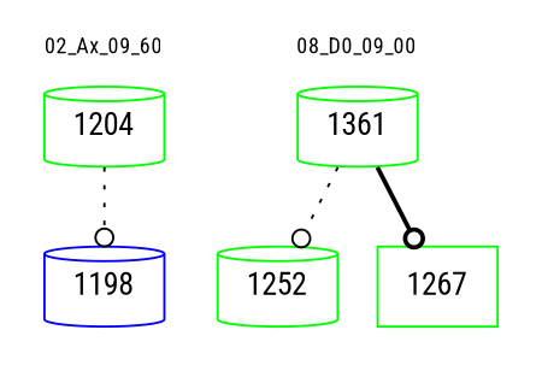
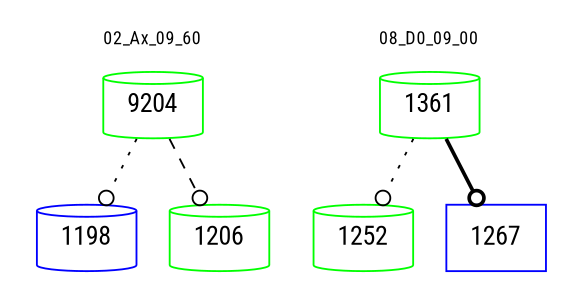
  digraph {
    fontname="Roboto Condensed"
    node [color=green fontname="Roboto Condensed" shape=cylinder]
    edge [arrowhead=odot color=black fontname="Roboto Condensed" style=dotted]
-   n1 [label=1204]
+   n1 [label=9204]
    n2 [color=blue label=1198]
+   n3 [label=1206]
    n4 [label=1361]
    n5 [label=1252]
-   n6 [label=1267 shape=box]
+   n6 [color=blue label=1267 shape=box]
    subgraph cluster_1 {
      color=white
      fontsize=10
      label="02_Ax_09_60"
      n1
      n2
+     n3
    }
    subgraph cluster_2 {
      color=white
      fontsize=10
      label="08_D0_09_00"
      n4
      n5
      n6
    }
    n1 -> n2
+   n1 -> n3 [style=dashed]
    n4 -> n5
    n4 -> n6 [style=bold]
  }
